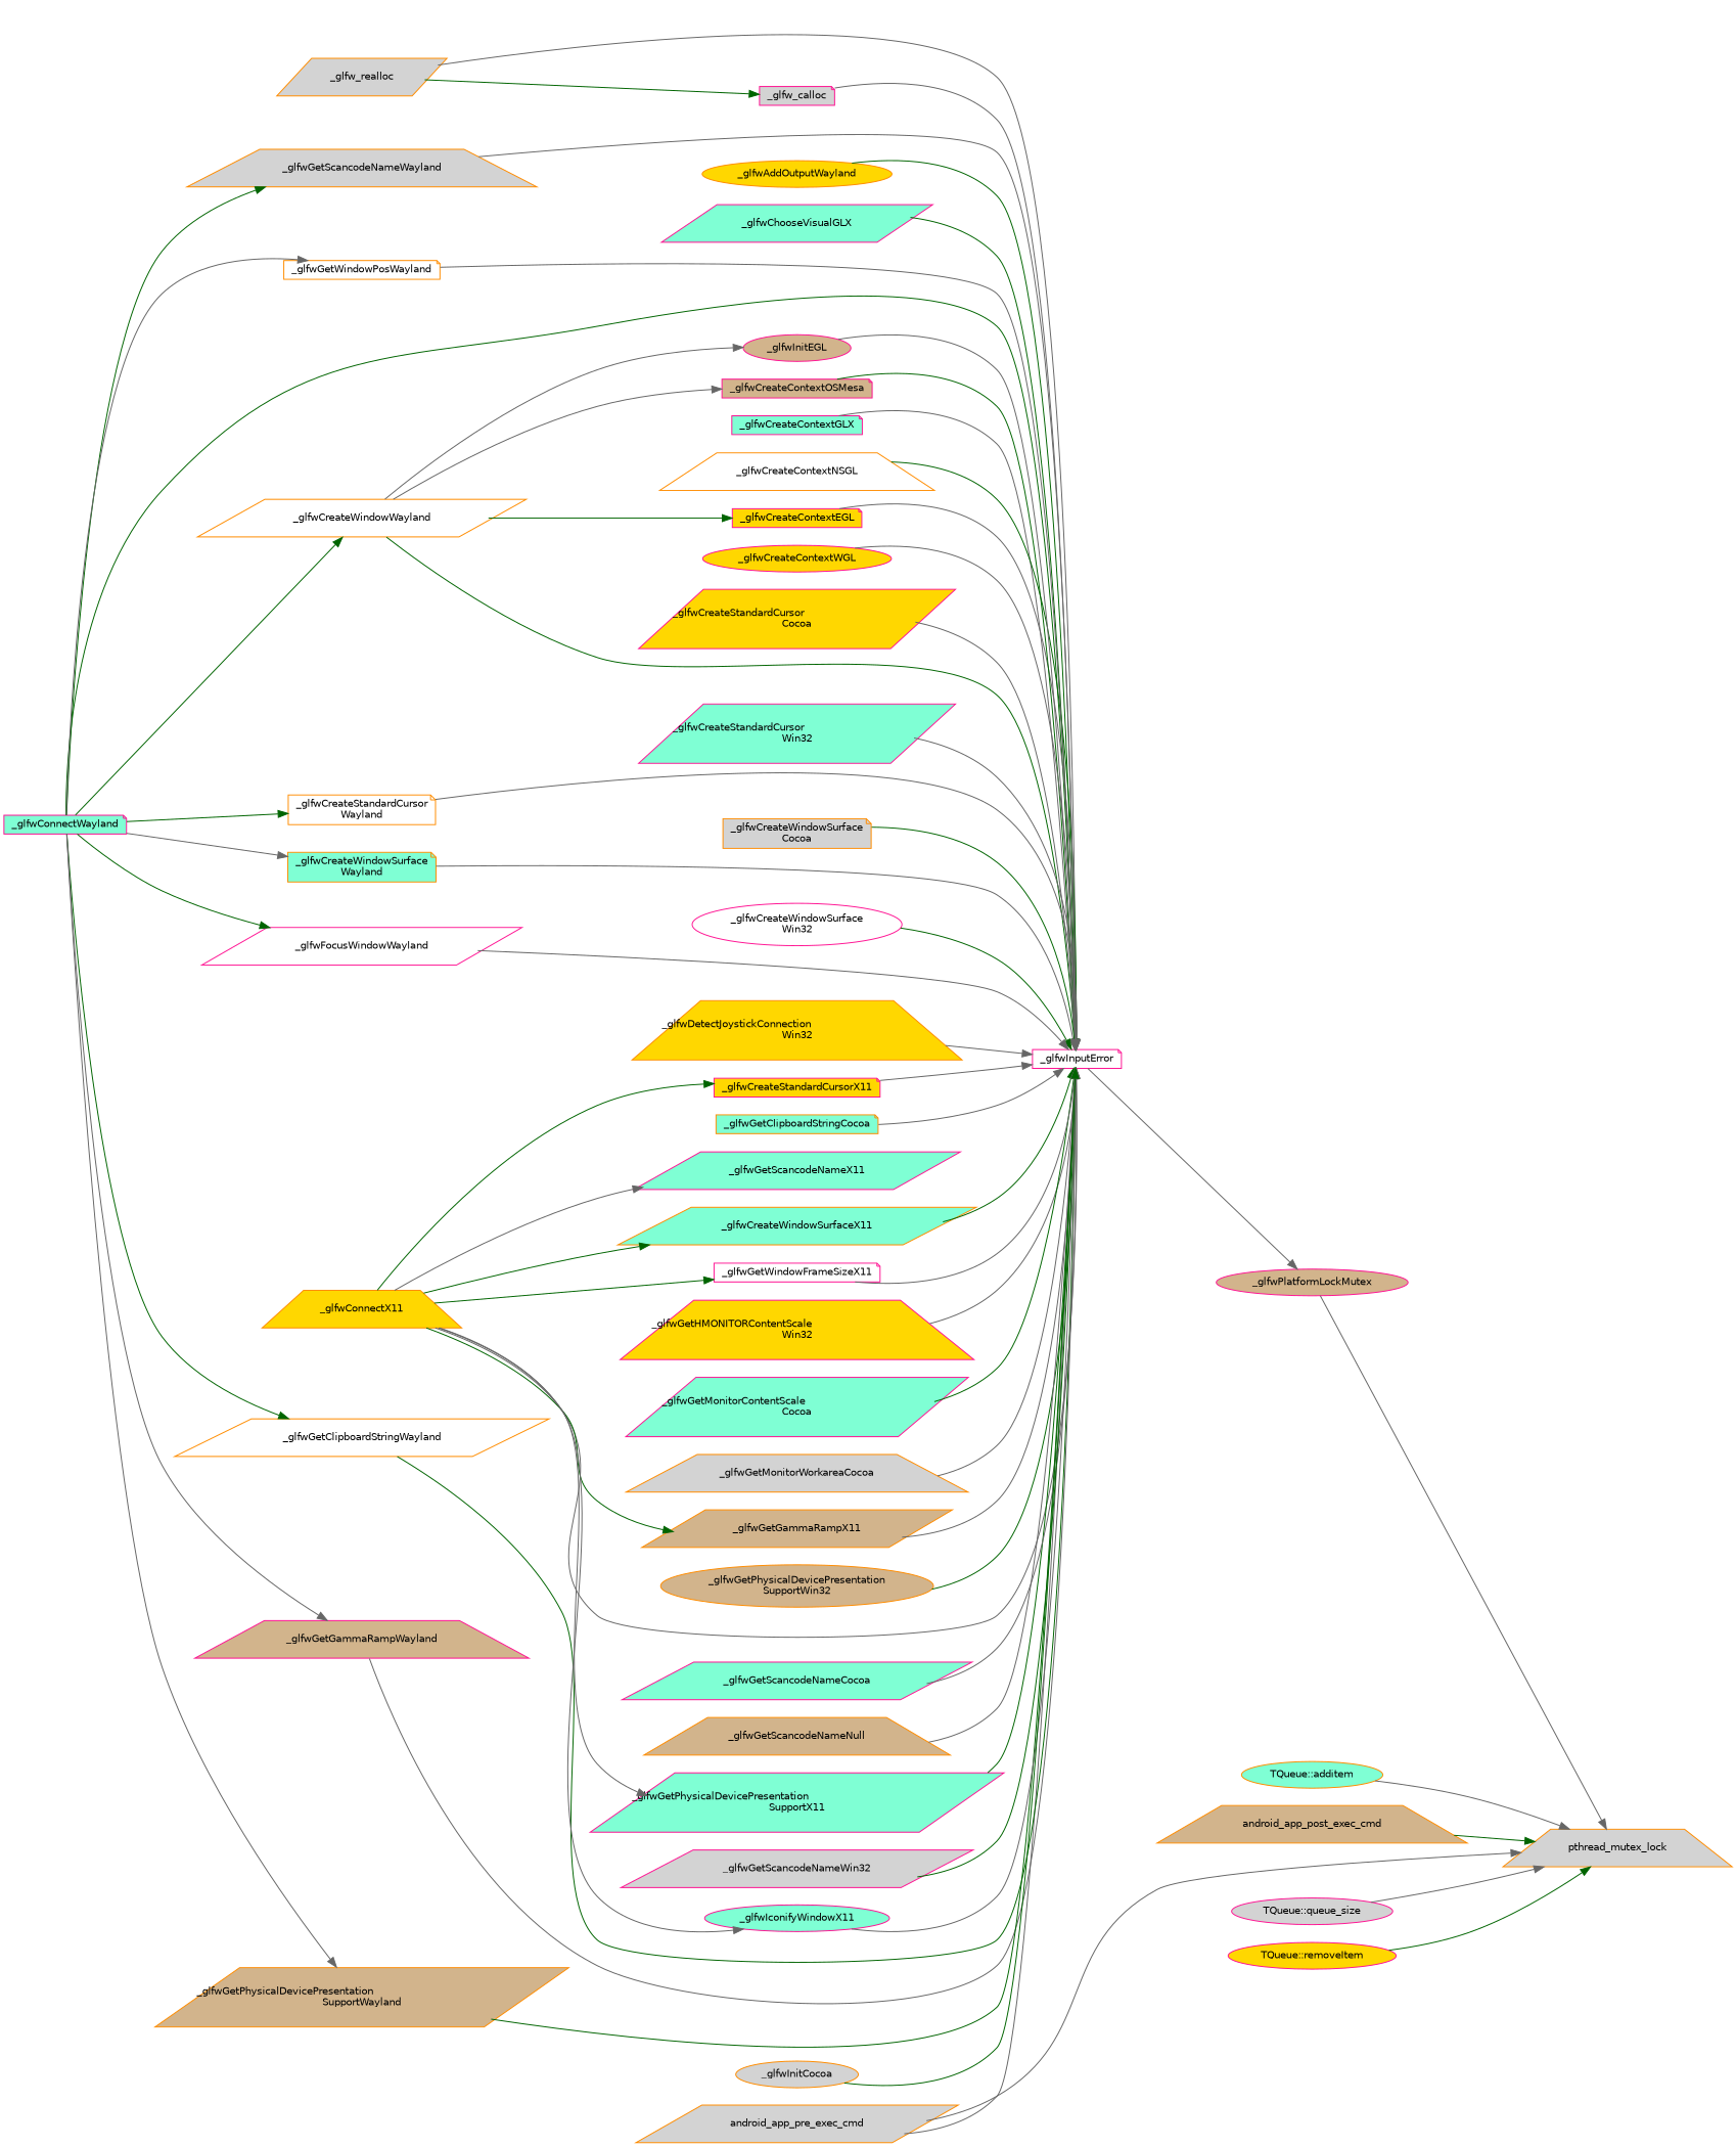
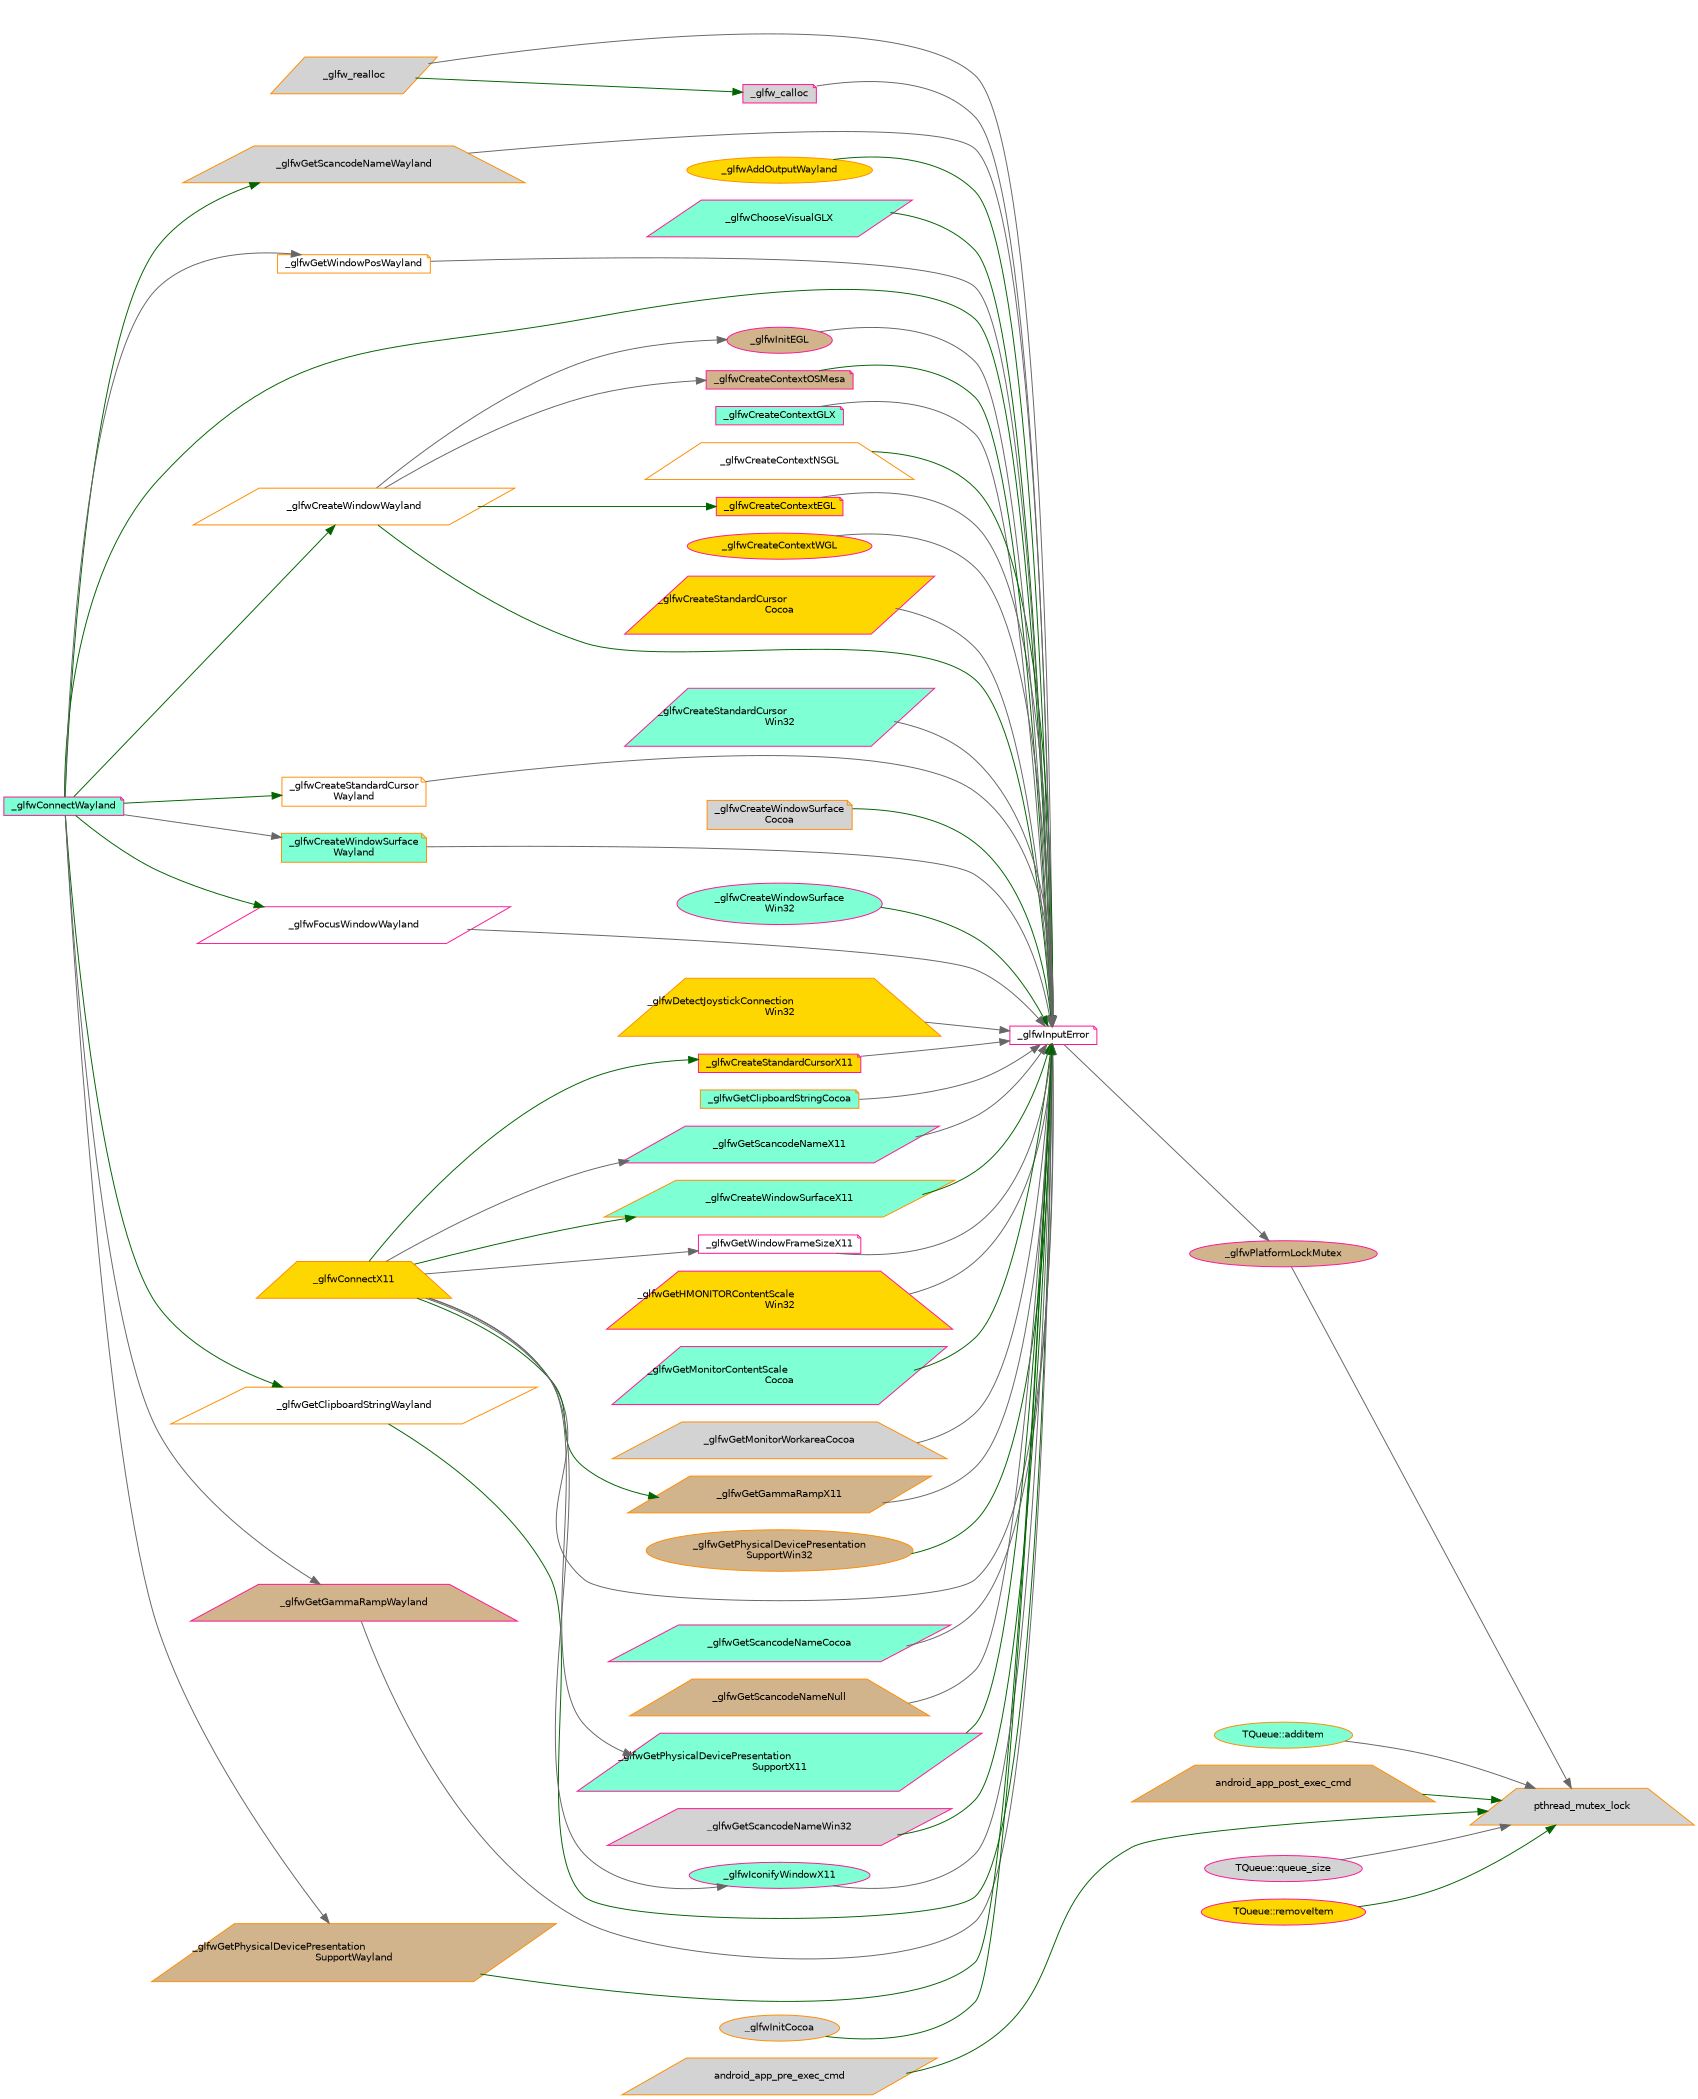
  digraph {
    fontname="DejaVu Sans"
    rankdir=RL
    node [color=deeppink fillcolor=aquamarine fontname="DejaVu Sans" fontsize=10 shape=parallelogram style=filled]
    edge [color=gray40 dir=back fontname="DejaVu Sans" fontsize=10 labelfontname=Helvetica labelfontsize=10 style=solid]
    n1 [color=darkorange fillcolor=lightgrey fontcolor=black height=0.2 label=pthread_mutex_lock shape=trapezium width=0.4]
    n2 [fillcolor=tan height=0.2 label=_glfwPlatformLockMutex shape=ellipse width=0.4]
    n3 [color=darkorange height=0.2 label="TQueue::additem" shape=ellipse width=0.4]
    n4 [color=darkorange fillcolor=tan height=0.2 label=android_app_post_exec_cmd shape=trapezium width=0.4]
    n5 [color=darkorange fillcolor=lightgrey height=0.2 label=android_app_pre_exec_cmd width=0.4]
    n6 [fillcolor=lightgrey height=0.2 label="TQueue::queue_size" shape=ellipse width=0.4]
    n7 [fillcolor=gold height=0.2 label="TQueue::removeItem" shape=ellipse width=0.4]
    n8 [fillcolor=white height=0.2 label=_glfwInputError shape=note width=0.4]
    n9 [fillcolor=lightgrey height=0.2 label=_glfw_calloc shape=note width=0.4]
    n10 [color=darkorange fillcolor=lightgrey height=0.2 label=_glfw_realloc width=0.4]
    n11 [color=darkorange fillcolor=gold height=0.2 label=_glfwAddOutputWayland shape=ellipse width=0.4]
    n12 [height=0.2 label=_glfwChooseVisualGLX width=0.4]
    n13 [height=0.2 label=_glfwConnectWayland shape=note width=0.4]
    n14 [color=darkorange fillcolor=gold height=0.2 label=_glfwConnectX11 shape=trapezium width=0.4]
    n15 [fillcolor=gold height=0.2 label=_glfwCreateContextEGL shape=note width=0.4]
    n16 [color=darkorange fillcolor=white height=0.2 label=_glfwCreateWindowWayland width=0.4]
    n17 [height=0.2 label=_glfwCreateContextGLX shape=note width=0.4]
    n18 [color=darkorange fillcolor=white height=0.2 label=_glfwCreateContextNSGL shape=trapezium width=0.4]
    n19 [fillcolor=tan height=0.2 label=_glfwCreateContextOSMesa shape=note width=0.4]
    n20 [fillcolor=gold height=0.2 label=_glfwCreateContextWGL shape=ellipse width=0.4]
    n21 [fillcolor=gold height=0.2 label="_glfwCreateStandardCursor\lCocoa" width=0.4]
    n22 [color=darkorange fillcolor=white height=0.2 label="_glfwCreateStandardCursor\lWayland" shape=note width=0.4]
    n23 [height=0.2 label="_glfwCreateStandardCursor\lWin32" width=0.4]
    n24 [fillcolor=gold height=0.2 label=_glfwCreateStandardCursorX11 shape=note width=0.4]
    n25 [color=darkorange fillcolor=lightgrey height=0.2 label="_glfwCreateWindowSurface\lCocoa" shape=note width=0.4]
    n26 [color=darkorange height=0.2 label="_glfwCreateWindowSurface\lWayland" shape=note width=0.4]
-   n27 [fillcolor=white height=0.2 label="_glfwCreateWindowSurface\lWin32" shape=ellipse width=0.4]
+   n27 [height=0.2 label="_glfwCreateWindowSurface\lWin32" shape=ellipse width=0.4]
    n28 [color=darkorange height=0.2 label=_glfwCreateWindowSurfaceX11 width=0.4]
    n29 [color=darkorange fillcolor=gold height=0.2 label="_glfwDetectJoystickConnection\lWin32" shape=trapezium width=0.4]
    n30 [fillcolor=white height=0.2 label=_glfwFocusWindowWayland width=0.4]
    n31 [color=darkorange height=0.2 label=_glfwGetClipboardStringCocoa shape=note width=0.4]
    n32 [color=darkorange fillcolor=white height=0.2 label=_glfwGetClipboardStringWayland width=0.4]
    n33 [fillcolor=tan height=0.2 label=_glfwGetGammaRampWayland shape=trapezium width=0.4]
    n34 [color=darkorange fillcolor=tan height=0.2 label=_glfwGetGammaRampX11 width=0.4]
    n35 [fillcolor=gold height=0.2 label="_glfwGetHMONITORContentScale\lWin32" shape=trapezium width=0.4]
    n36 [height=0.2 label="_glfwGetMonitorContentScale\lCocoa" width=0.4]
    n37 [color=darkorange fillcolor=lightgrey height=0.2 label=_glfwGetMonitorWorkareaCocoa shape=trapezium width=0.4]
    n38 [color=darkorange fillcolor=tan height=0.2 label="_glfwGetPhysicalDevicePresentation\lSupportWayland" width=0.4]
    n39 [color=darkorange fillcolor=tan height=0.2 label="_glfwGetPhysicalDevicePresentation\lSupportWin32" shape=ellipse width=0.4]
    n40 [height=0.2 label="_glfwGetPhysicalDevicePresentation\lSupportX11" width=0.4]
    n41 [height=0.2 label=_glfwGetScancodeNameCocoa width=0.4]
    n42 [color=darkorange fillcolor=tan height=0.2 label=_glfwGetScancodeNameNull shape=trapezium width=0.4]
    n43 [color=darkorange fillcolor=lightgrey height=0.2 label=_glfwGetScancodeNameWayland shape=trapezium width=0.4]
    n44 [fillcolor=lightgrey height=0.2 label=_glfwGetScancodeNameWin32 width=0.4]
    n45 [height=0.2 label=_glfwGetScancodeNameX11 width=0.4]
    n46 [fillcolor=white height=0.2 label=_glfwGetWindowFrameSizeX11 shape=note width=0.4]
    n47 [color=darkorange fillcolor=white height=0.2 label=_glfwGetWindowPosWayland shape=note width=0.4]
    n48 [height=0.2 label=_glfwIconifyWindowX11 shape=ellipse width=0.4]
    n49 [color=darkorange fillcolor=lightgrey height=0.2 label=_glfwInitCocoa shape=ellipse width=0.4]
    n50 [fillcolor=tan height=0.2 label=_glfwInitEGL shape=ellipse width=0.4]
    n1 -> n2
    n1 -> n3
    n1 -> n4 [color=darkgreen]
-   n1 -> n5
+   n1 -> n5 [color=darkgreen]
    n1 -> n6
    n1 -> n7 [color=darkgreen]
    n2 -> n8
    n8 -> n9
    n8 -> n10
    n8 -> n11 [color=darkgreen]
    n8 -> n12 [color=darkgreen]
    n8 -> n13 [color=darkgreen]
    n8 -> n14
    n8 -> n15
    n8 -> n16 [color=darkgreen]
    n8 -> n17
    n8 -> n18 [color=darkgreen]
    n8 -> n19 [color=darkgreen]
    n8 -> n20
    n8 -> n21
    n8 -> n22
    n8 -> n23
    n8 -> n24
    n8 -> n25 [color=darkgreen]
    n8 -> n26
    n8 -> n27 [color=darkgreen]
    n8 -> n28 [color=darkgreen]
    n8 -> n29
    n8 -> n30
    n8 -> n31
    n8 -> n32 [color=darkgreen]
    n8 -> n33
    n8 -> n34
    n8 -> n35
    n8 -> n36 [color=darkgreen]
    n8 -> n37
    n8 -> n38 [color=darkgreen]
    n8 -> n39 [color=darkgreen]
    n8 -> n40 [color=darkgreen]
    n8 -> n41
    n8 -> n42
    n8 -> n43
    n8 -> n44 [color=darkgreen]
-   n8 -> n5
+   n8 -> n45
    n8 -> n46
    n8 -> n47
    n8 -> n48
    n8 -> n49 [color=darkgreen]
    n8 -> n50
    n9 -> n10 [color=darkgreen]
    n15 -> n16 [color=darkgreen]
    n16 -> n13 [color=darkgreen]
    n19 -> n16
    n22 -> n13 [color=darkgreen]
    n24 -> n14 [color=darkgreen]
    n26 -> n13
    n28 -> n14 [color=darkgreen]
    n30 -> n13 [color=darkgreen]
    n32 -> n13 [color=darkgreen]
    n33 -> n13
    n34 -> n14 [color=darkgreen]
    n38 -> n13
    n40 -> n14
    n43 -> n13 [color=darkgreen]
    n45 -> n14
-   n46 -> n14 [color=darkgreen]
+   n46 -> n14
    n47 -> n13
    n48 -> n14
    n50 -> n16
  }
